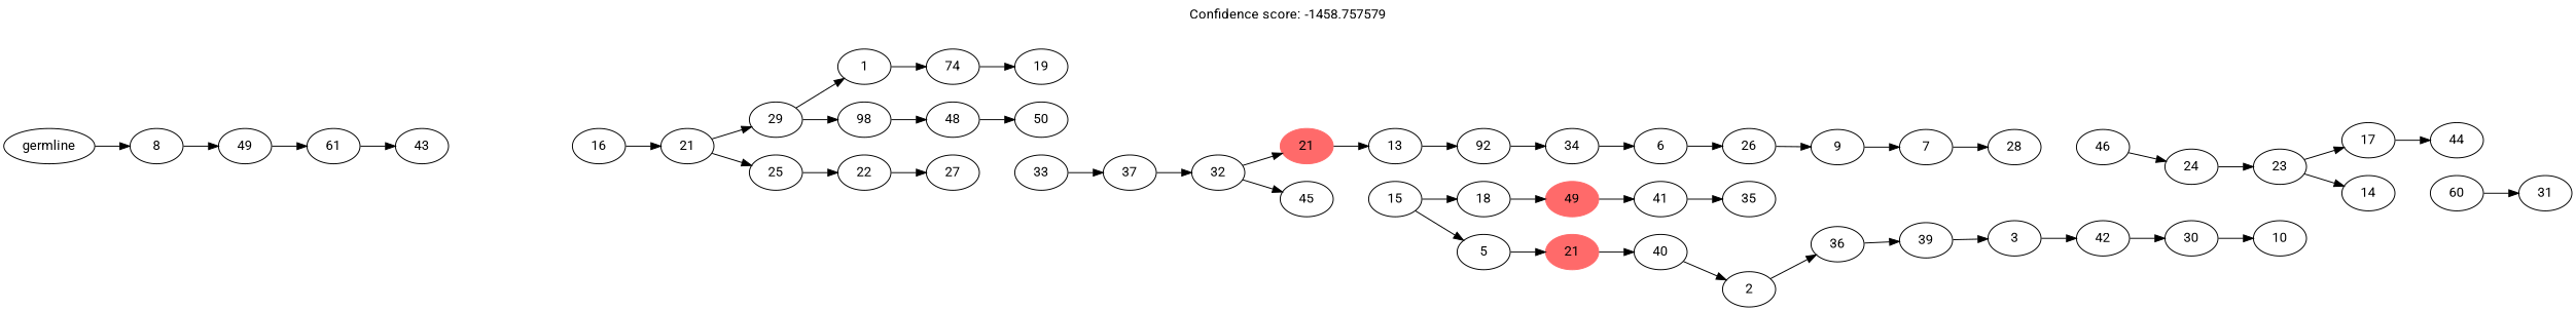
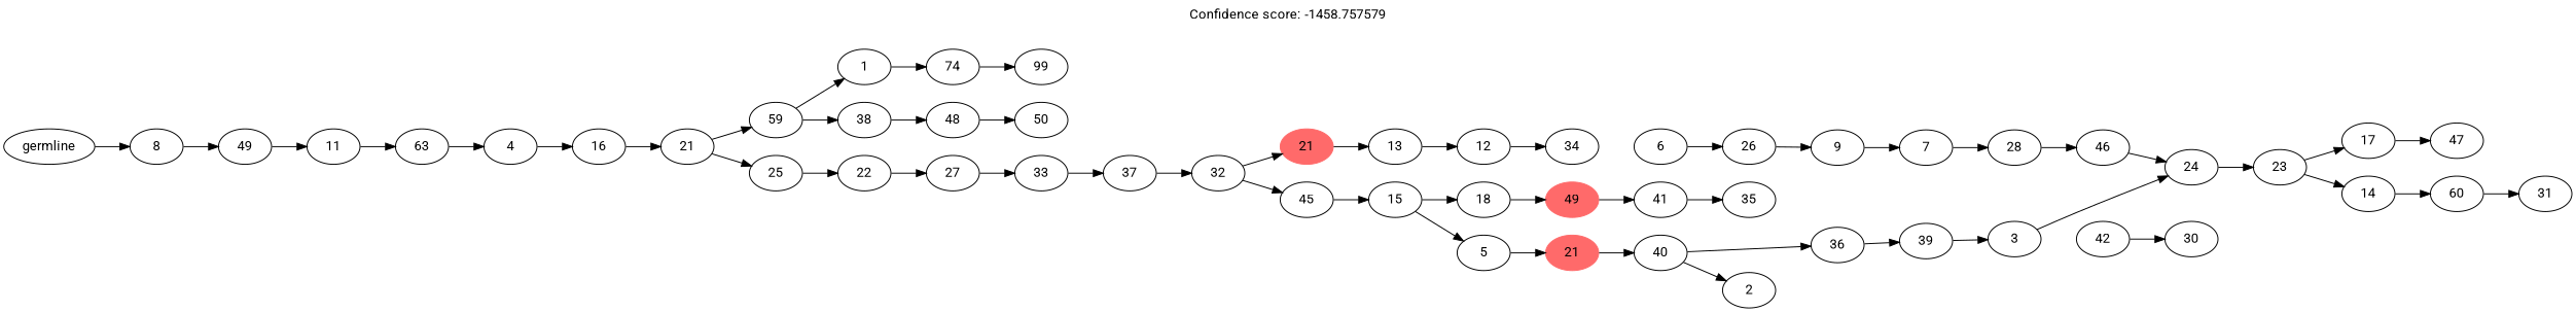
  digraph {
    fontname=Roboto
    label="Confidence score: -1458.757579"
    labelloc=t
    rankdir=LR
    node [fontname=Roboto]
    edge [fontname=Roboto]
    n1 [label=74]
-   n2 [label=19]
+   n2 [label=99]
    n3 [label=1]
    n4 [label=48]
    n5 [label=50]
-   n6 [label=98]
-   n7 [label=29]
+   n6 [label=38]
+   n7 [label=59]
    n8 [label=17]
-   n9 [label=44]
+   n9 [label=47]
    n10 [label=31]
    n11 [label=60]
    n12 [label=14]
    n13 [label=23]
    n14 [label=24]
    n15 [label=46]
    n16 [label=28]
    n17 [label=7]
    n18 [label=9]
    n19 [label=26]
    n20 [label=6]
    n21 [label=34]
-   n22 [label=92]
+   n22 [label=12]
    n23 [label=13]
    n24 [color=indianred1 label=21 style=filled]
    n25 [label=41]
    n26 [label=35]
    n27 [color=indianred1 label=49 style=filled]
    n28 [label=18]
    n29 [label=30]
-   n30 [label=10]
    n31 [label=42]
    n32 [label=3]
    n33 [label=39]
    n34 [label=36]
    n35 [label=2]
    n36 [label=40]
    n37 [color=indianred1 label=21 style=filled]
    n38 [label=5]
    n39 [label=15]
    n40 [label=45]
    n41 [label=32]
    n42 [label=37]
    n43 [label=33]
    n44 [label=27]
    n45 [label=22]
    n46 [label=25]
    n47 [label=21]
    n48 [label=16]
-   n50 [label=43]
-   n51 [label=61]
+   n49 [label=4]
+   n50 [label=63]
+   n51 [label=11]
    n52 [label=49]
    n53 [label=8]
    n54 [label=germline]
    n1 -> n2
    n3 -> n1
    n4 -> n5
    n6 -> n4
    n7 -> n3
    n7 -> n6
    n8 -> n9
    n11 -> n10
+   n12 -> n11
    n13 -> n8
    n13 -> n12
    n14 -> n13
    n15 -> n14
+   n16 -> n15
    n17 -> n16
    n18 -> n17
    n19 -> n18
    n20 -> n19
-   n21 -> n20
    n22 -> n21
    n23 -> n22
    n24 -> n23
    n25 -> n26
    n27 -> n25
    n28 -> n27
-   n29 -> n30
    n31 -> n29
-   n32 -> n31
+   n32 -> n14
    n33 -> n32
    n34 -> n33
-   n35 -> n34
+   n36 -> n34
    n36 -> n35
    n37 -> n36
    n38 -> n37
    n39 -> n28
    n39 -> n38
+   n40 -> n39
    n41 -> n24
    n41 -> n40
    n42 -> n41
    n43 -> n42
+   n44 -> n43
    n45 -> n44
    n46 -> n45
    n47 -> n7
    n47 -> n46
    n48 -> n47
+   n49 -> n48
+   n50 -> n49
    n51 -> n50
    n52 -> n51
    n53 -> n52
    n54 -> n53
  }
